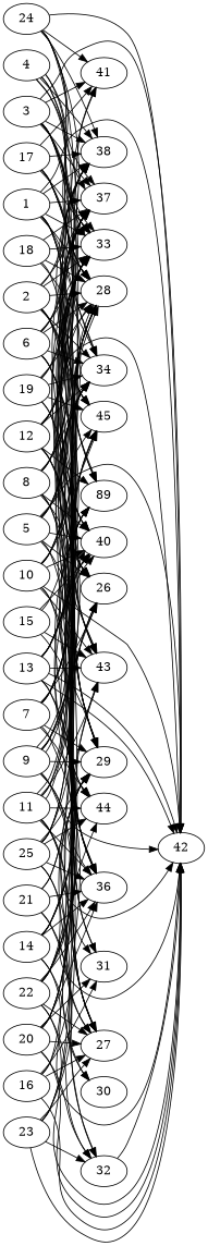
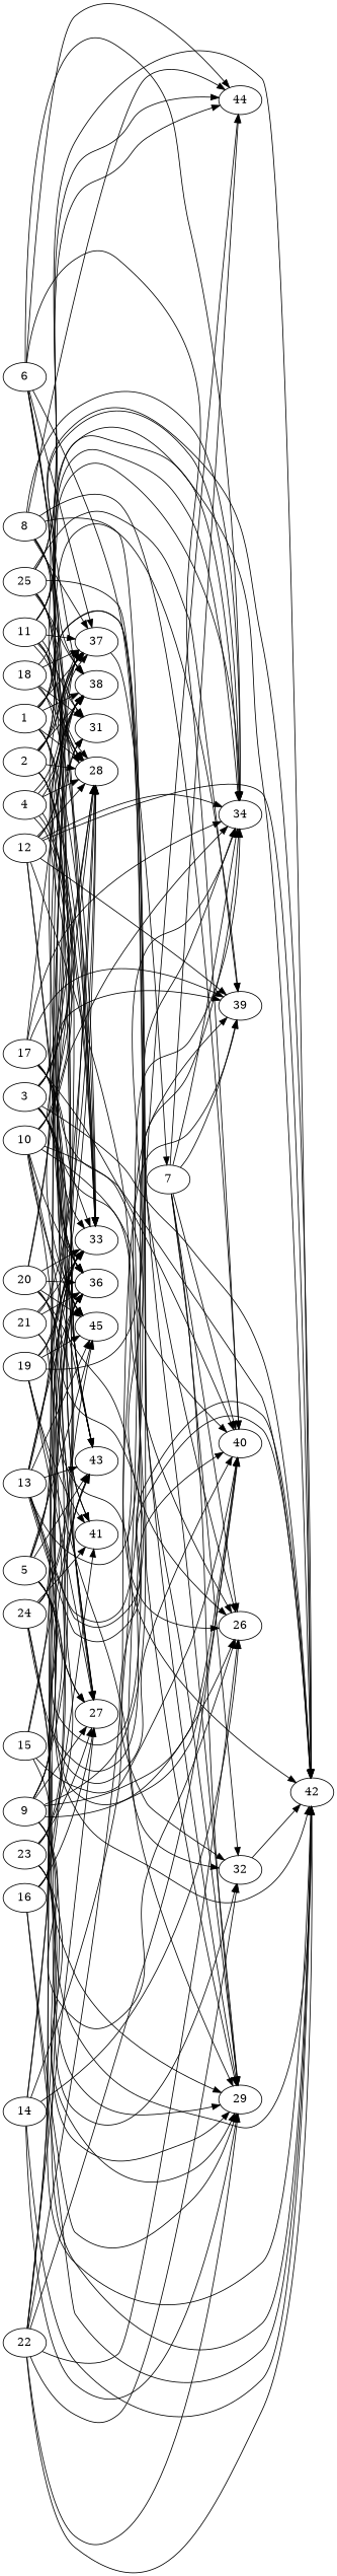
  digraph {
    rankdir=LR
    node [alpha=0.14]
    1 [expect_size=28588032]
    28 [alpha=0.01 expect_size=17328128]
    29 [alpha=0.11 expect_size=42036224]
    33 [alpha=0.10 expect_size=24327168]
    34 [alpha=0.07 expect_size=32069632]
    36 [alpha=0.04 expect_size=27993088]
    37 [alpha=0.19 expect_size=13700096]
    38 [expect_size=35903488]
    42 [expect_size=49894400]
    43 [alpha=0.13 expect_size=43116544]
    2 [expect_size=32607232]
-   39 [alpha=0.09 expect_size=38759424 label=89]
+   39 [alpha=0.09 expect_size=38759424]
    45 [alpha=0.11 expect_size=36213760]
    3 [alpha=0.15 expect_size=39745536]
    26 [expect_size=26989568]
    41 [expect_size=20704256]
    4 [alpha=0.01 expect_size=38892544]
    5 [alpha=0.11 expect_size=40632320]
    27 [alpha=0.09 expect_size=8042496]
    40 [alpha=0.17 expect_size=16942080]
    6 [alpha=0.03 expect_size=14564352]
    44 [alpha=0.10 expect_size=20068352]
    7 [alpha=0.02 expect_size=31071232]
    32 [alpha=0.17 expect_size=43261952]
    8 [alpha=0.20 expect_size=43771904]
    31 [alpha=0.12 expect_size=7183360]
    9 [alpha=0.12 expect_size=47102976]
    10 [alpha=0.17 expect_size=8307712]
    11 [expect_size=52277248]
-   30 [alpha=0.02 expect_size=30285824]
    12 [alpha=0.16 expect_size=38219776]
    13 [alpha=0.20 expect_size=24938496]
    14 [alpha=0.05 expect_size=13521920]
    15 [alpha=0.05 expect_size=15491072]
    16 [alpha=0.12 expect_size=41165824]
    17 [alpha=0.04 expect_size=48795648]
    18 [alpha=0.10 expect_size=6404096]
    19 [alpha=0.15 expect_size=6354944]
    20 [alpha=0.10 expect_size=34336768]
    21 [alpha=0.15 expect_size=26507264]
    22 [alpha=0.12 expect_size=12079104]
    23 [alpha=0.03 expect_size=49409024]
    24 [alpha=0.09 expect_size=49098752]
    25 [alpha=0.09 expect_size=14786560]
    1 -> 28
    1 -> 29
    1 -> 33
    1 -> 34
    1 -> 36
    1 -> 37
    1 -> 38
    1 -> 42
    1 -> 43
    2 -> 28
    2 -> 29
    2 -> 33
    2 -> 34
    2 -> 37
    2 -> 38
    2 -> 43
    2 -> 39
    2 -> 45
    3 -> 28
    3 -> 33
    3 -> 36
    3 -> 37
    3 -> 38
    3 -> 42
    3 -> 39
    3 -> 45
    3 -> 26
    3 -> 41
    4 -> 28
    4 -> 33
    4 -> 33
    4 -> 37
    4 -> 37
    4 -> 38
    4 -> 45
    5 -> 33
    5 -> 34
    5 -> 37
    5 -> 42
    5 -> 43
    5 -> 45
    5 -> 26
    5 -> 27
    5 -> 40
    6 -> 28
    6 -> 29
    6 -> 33
    6 -> 34
    6 -> 37
    6 -> 38
    6 -> 40
    6 -> 44
    7 -> 29
    7 -> 34
-   7 -> 37
+   37 -> 7
    7 -> 39
    7 -> 26
    7 -> 40
    7 -> 44
    7 -> 32
    32 -> 42
    8 -> 33
    8 -> 34
    8 -> 37
    8 -> 38
    8 -> 26
    8 -> 40
    8 -> 44
    8 -> 31
    9 -> 29
    9 -> 33
    9 -> 34
    9 -> 36
    9 -> 42
    9 -> 45
    9 -> 26
    9 -> 27
    9 -> 40
    9 -> 40
    10 -> 28
    10 -> 34
    10 -> 36
    10 -> 38
    10 -> 42
    10 -> 43
    10 -> 45
    10 -> 27
    10 -> 40
    11 -> 28
    11 -> 28
    11 -> 34
    11 -> 36
    11 -> 37
    11 -> 42
    11 -> 43
    11 -> 44
    11 -> 31
-   11 -> 30
    12 -> 28
    12 -> 34
    12 -> 36
    12 -> 37
    12 -> 38
    12 -> 42
    12 -> 43
    12 -> 39
    12 -> 26
    13 -> 28
    13 -> 33
    13 -> 34
    13 -> 36
    13 -> 42
    13 -> 42
    13 -> 43
    13 -> 39
    13 -> 45
    13 -> 27
    14 -> 29
    14 -> 36
    14 -> 42
    14 -> 43
    14 -> 39
    14 -> 26
-   14 -> 30
    15 -> 29
    15 -> 33
    15 -> 43
    15 -> 40
    16 -> 29
    16 -> 42
    16 -> 41
    16 -> 27
    16 -> 31
    17 -> 33
    17 -> 34
    17 -> 38
    17 -> 39
    17 -> 26
    17 -> 41
    17 -> 40
    18 -> 28
    18 -> 33
    18 -> 34
    18 -> 37
    18 -> 31
    19 -> 28
    19 -> 29
    19 -> 33
    19 -> 34
    19 -> 45
    19 -> 41
    19 -> 27
    20 -> 28
    20 -> 33
    20 -> 36
    20 -> 42
    20 -> 45
    20 -> 27
    20 -> 32
    20 -> 31
    21 -> 28
    21 -> 33
    21 -> 36
    21 -> 27
    21 -> 32
    22 -> 29
    22 -> 36
    22 -> 37
    22 -> 42
    22 -> 26
    22 -> 27
    22 -> 40
    22 -> 44
    22 -> 32
    23 -> 29
    23 -> 33
    23 -> 42
    23 -> 43
    23 -> 27
    23 -> 32
    24 -> 28
    24 -> 29
    24 -> 33
    24 -> 38
    24 -> 42
    24 -> 41
    24 -> 40
    25 -> 28
    25 -> 29
    25 -> 36
    25 -> 38
    25 -> 42
    25 -> 39
    25 -> 27
    25 -> 44
  }
